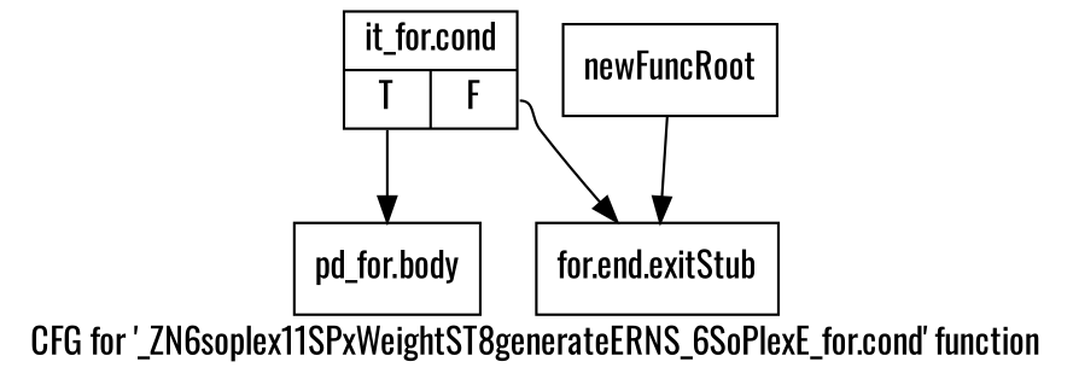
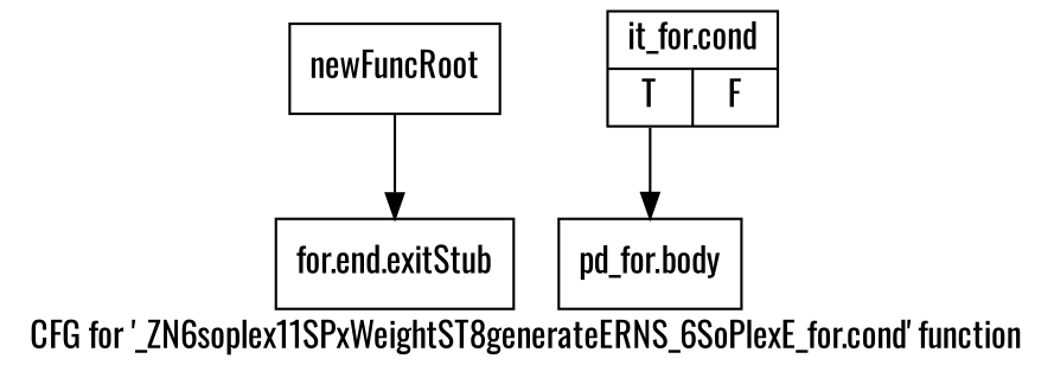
  digraph {
    fontname=Oswald
    label="CFG for '_ZN6soplex11SPxWeightST8generateERNS_6SoPlexE_for.cond' function"
    node [fontname=Oswald shape=record]
    edge [fontname=Oswald]
    n1 [label="{newFuncRoot}"]
    n2 [label="{for.end.exitStub}"]
    n3 [label="{it_for.cond|{<s0>T|<s1>F}}"]
    n4 [label="{pd_for.body}"]
    n1 -> n2
-   n3 -> n2 [tailport=s1]
    n3 -> n4 [tailport=s0]
  }
